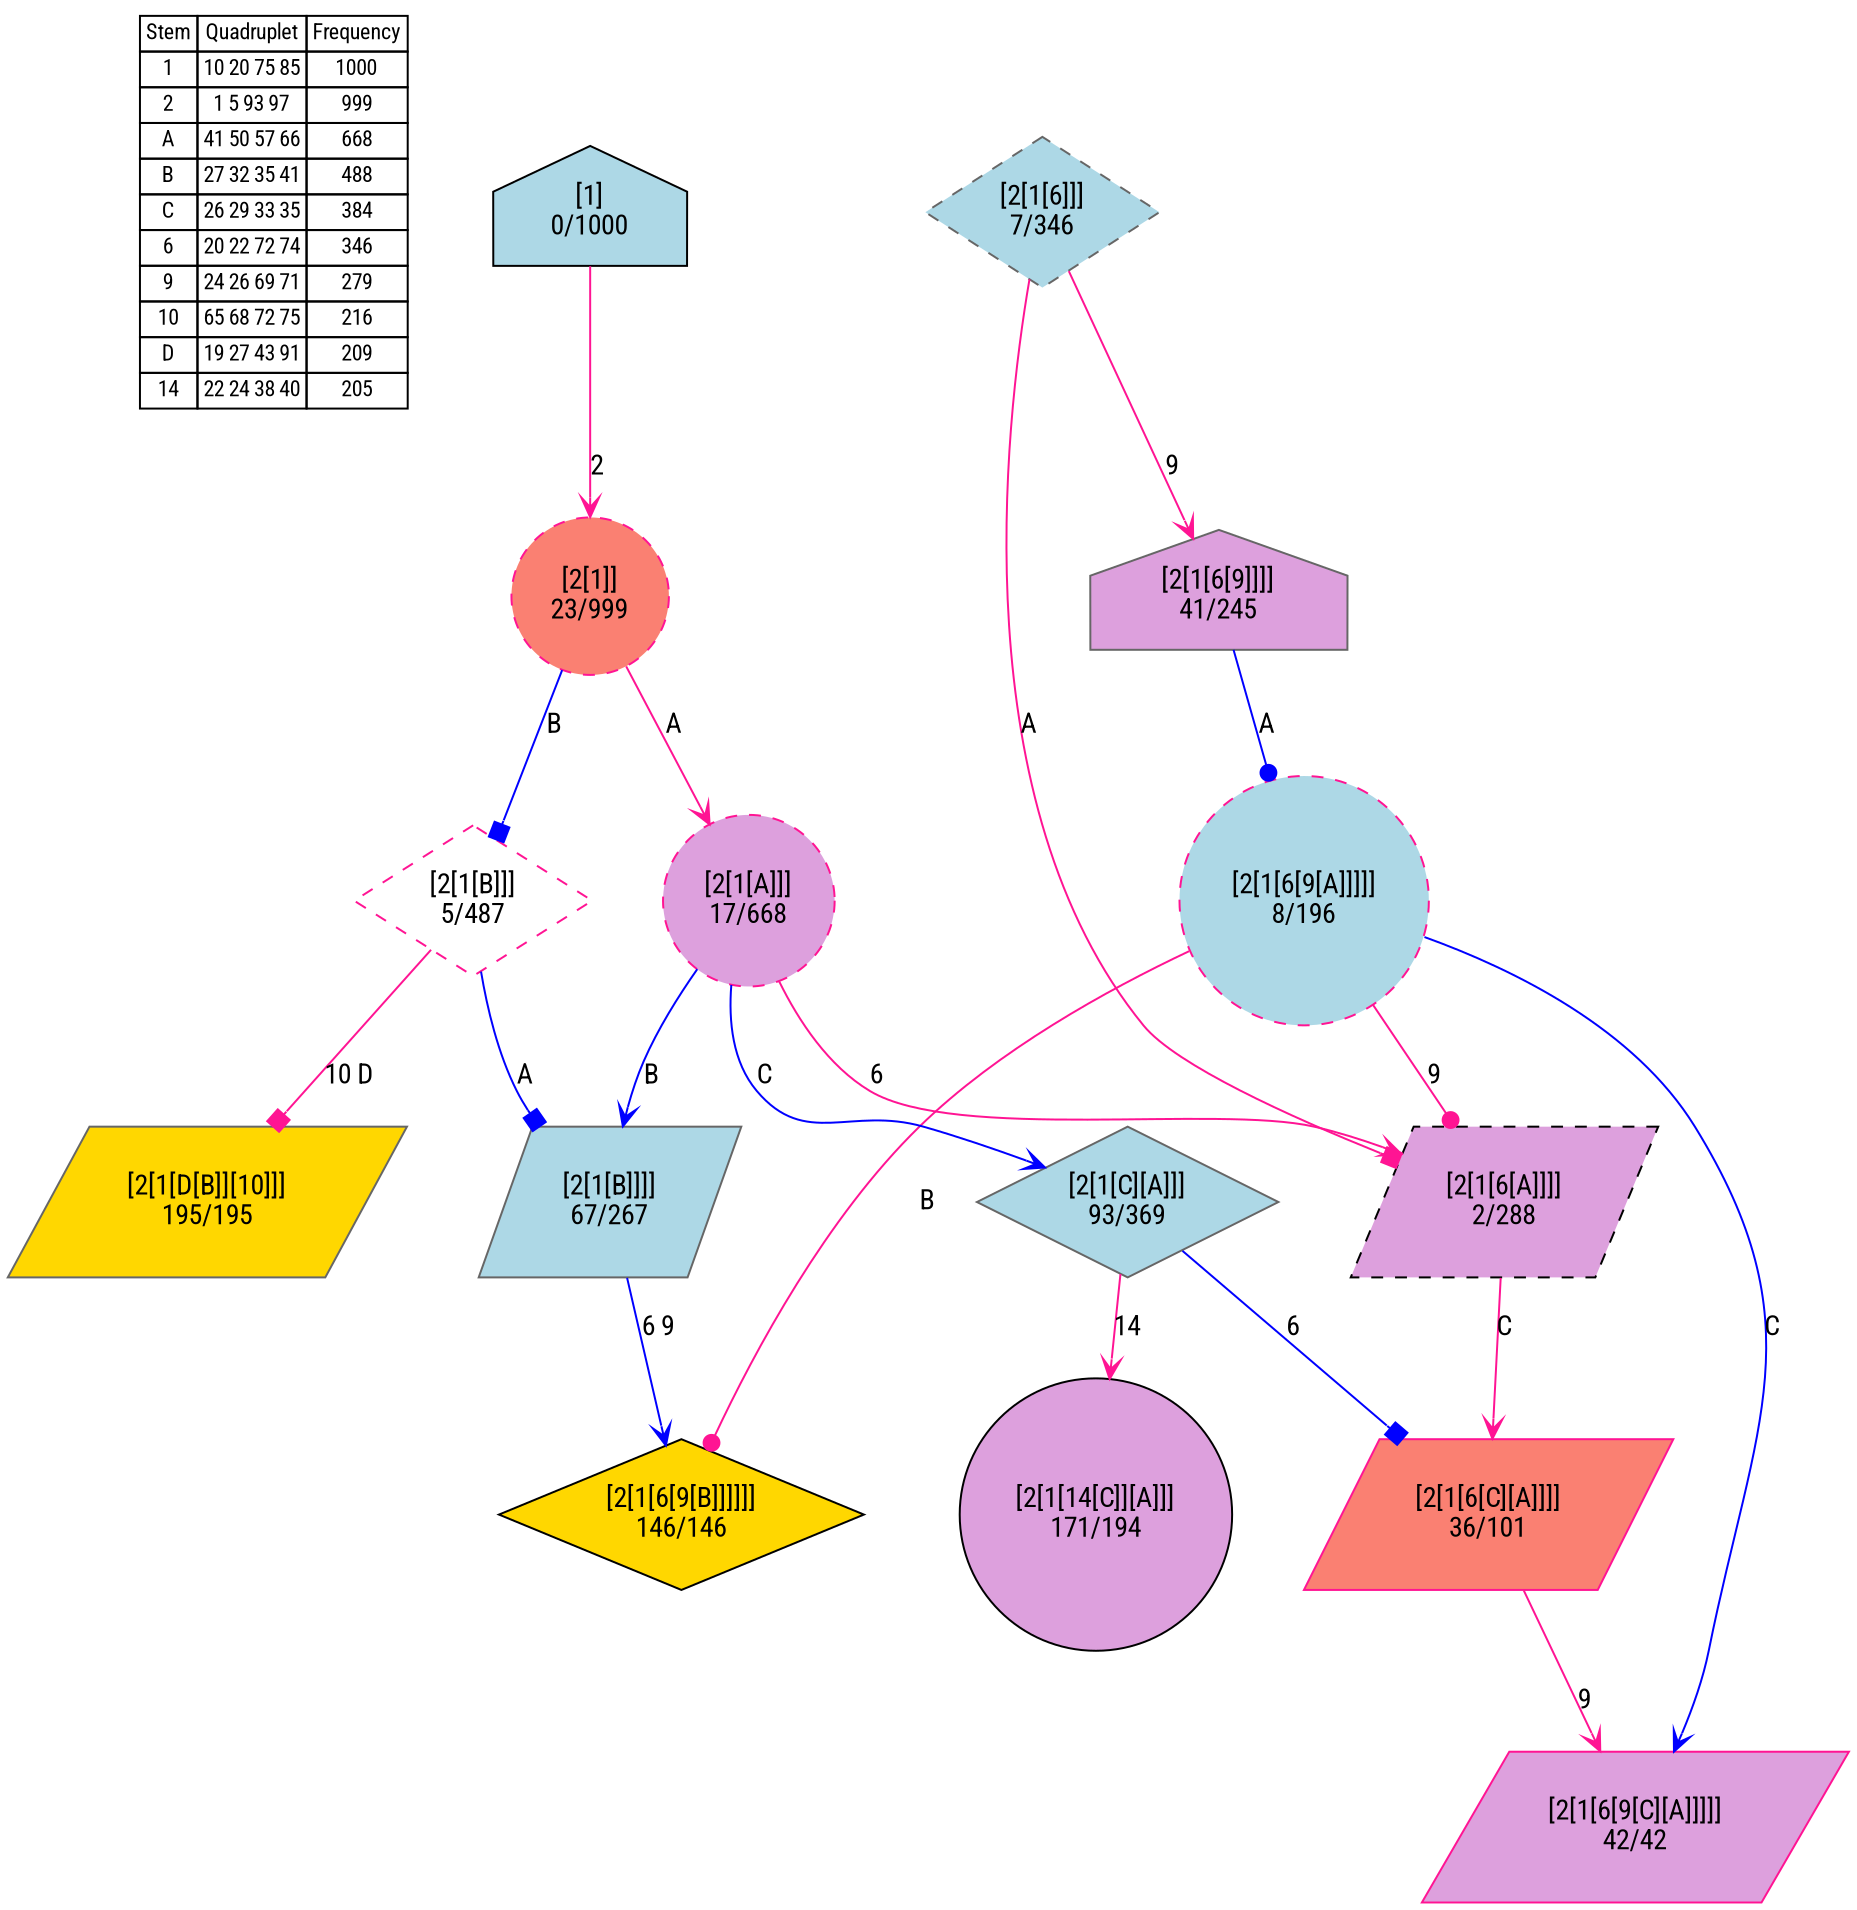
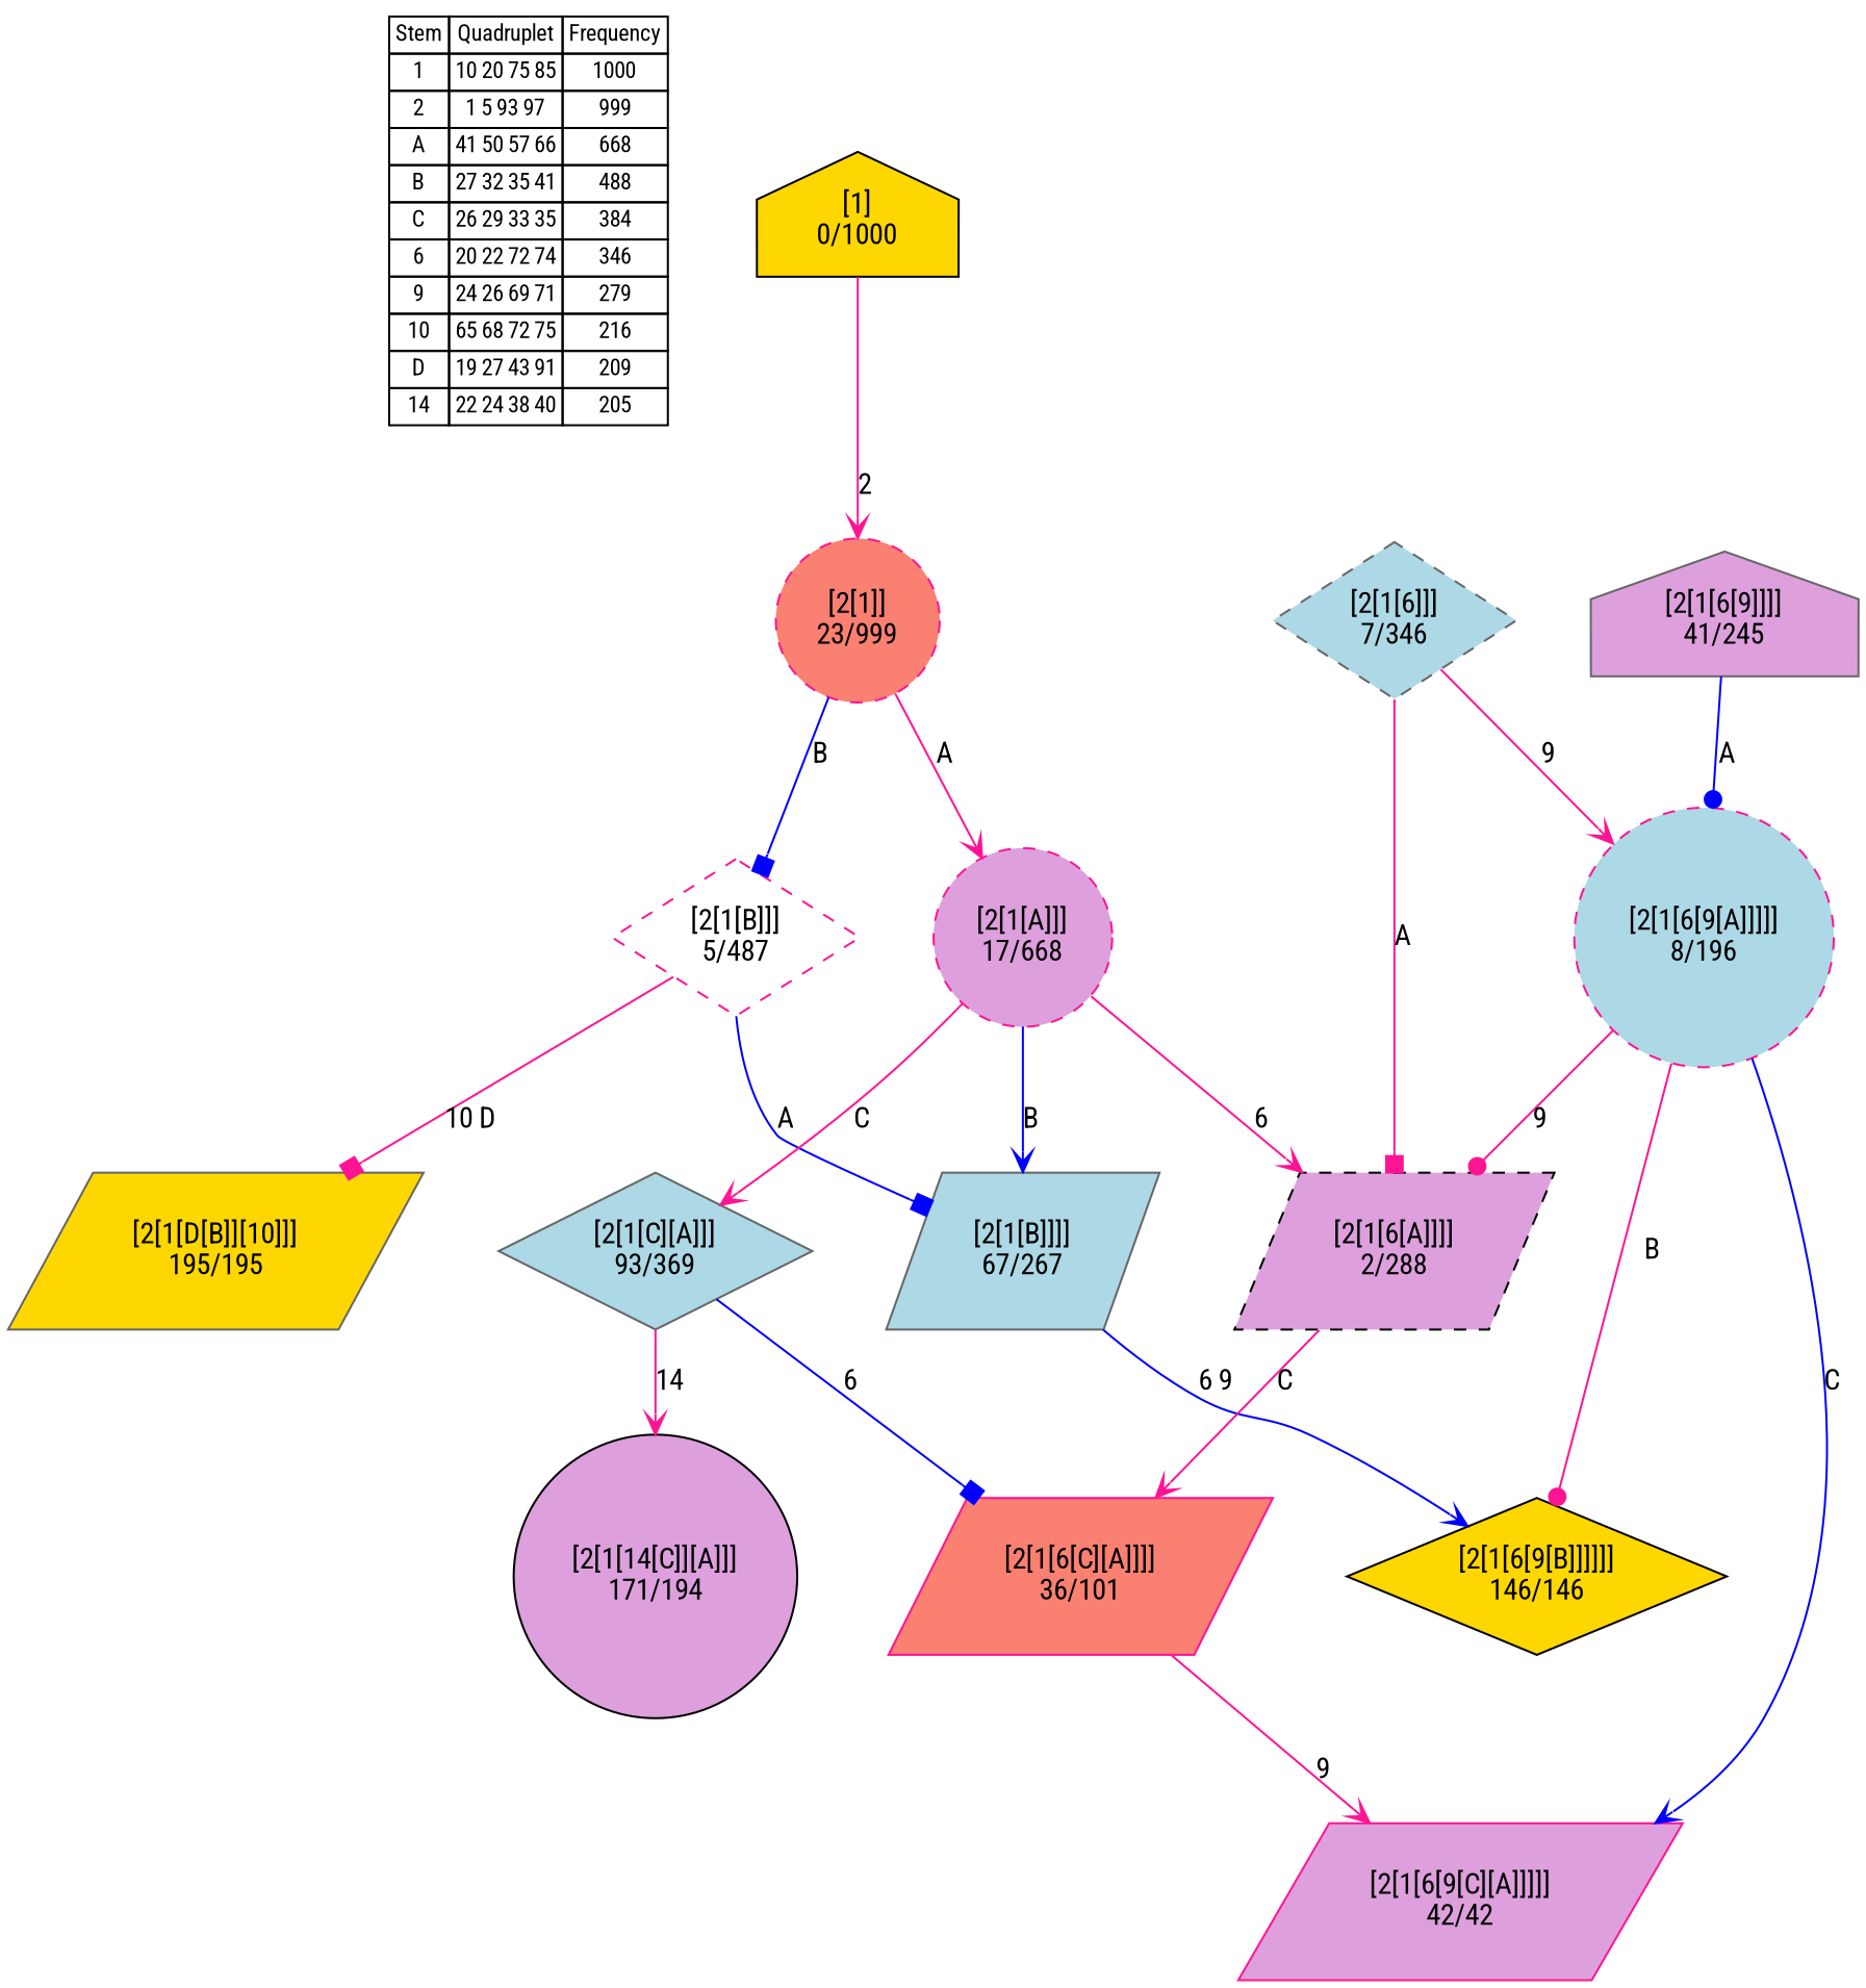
  digraph {
    fontname="Roboto Condensed"
    nodesep=0.5
    node [fontname="Roboto Condensed" shape=parallelogram color=deeppink fillcolor=plum style=filled]
    edge [arrowhead=vee color=deeppink fontname="Roboto Condensed"]
    n1 [fontsize=11 label=< <table border="0" cellborder="1" cellspacing="0"><tr><td>Stem</td><td>Quadruplet</td><td>Frequency</td></tr> <tr><td>1</td><td>10 20 75 85</td><td>1000</td></tr> <tr><td>2</td><td>1 5 93 97</td><td>999</td></tr> <tr><td>A</td><td>41 50 57 66</td><td>668</td></tr> <tr><td>B</td><td>27 32 35 41</td><td>488</td></tr> <tr><td>C</td><td>26 29 33 35</td><td>384</td></tr> <tr><td>6</td><td>20 22 72 74</td><td>346</td></tr> <tr><td>9</td><td>24 26 69 71</td><td>279</td></tr> <tr><td>10</td><td>65 68 72 75</td><td>216</td></tr> <tr><td>D</td><td>19 27 43 91</td><td>209</td></tr> <tr><td>14</td><td>22 24 38 40</td><td>205</td></tr> </table>> shape=plaintext color="" fillcolor="" style=""]
    n2 [color=gray40 fillcolor=gold label="[2[1[D[B]][10]]]\n195/195"]
    n3 [color=black label="[2[1[14[C]][A]]]\n171/194" shape=circle]
    n4 [color=black fillcolor=gold label="[2[1[6[9[B]]]]]]\n146/146" shape=diamond]
    n5 [color=gray40 fillcolor=lightblue label="[2[1[C][A]]]\n93/369" shape=diamond]
    n6 [fillcolor=salmon label="[2[1[6[C][A]]]]\n36/101"]
    n7 [label="[2[1[6[9[C][A]]]]]\n42/42"]
    n8 [color=gray40 fillcolor=lightblue label="[2[1[B]]]]\n67/267"]
    n9 [color=gray40 label="[2[1[6[9]]]]\n41/245" shape=house]
    n10 [fillcolor=lightblue label="[2[1[6[9[A]]]]]\n8/196" shape=circle style="dashed,filled"]
    n11 [color=black label="[2[1[6[A]]]]\n2/288" style="dashed,filled"]
    n12 [fillcolor=salmon label="[2[1]]\n23/999" shape=circle style="dashed,filled"]
    n13 [fillcolor=white label="[2[1[B]]]\n5/487" shape=diamond style="dashed,filled"]
    n14 [label="[2[1[A]]]\n17/668" shape=circle style="dashed,filled"]
    n15 [color=gray40 fillcolor=lightblue label="[2[1[6]]]\n7/346" shape=diamond style="dashed,filled"]
-   n16 [color=black fillcolor=lightblue label="[1]\n0/1000" shape=house]
+   n16 [color=black fillcolor=gold label="[1]\n0/1000" shape=house]
    n5 -> n3 [label="14 "]
    n5 -> n6 [arrowhead=box color=blue label="6 "]
    n6 -> n7 [label="9 "]
    n8 -> n4 [color=blue label="6 9 "]
    n9 -> n10 [arrowhead=dot color=blue label="A "]
    n10 -> n4 [arrowhead=dot label="B "]
    n10 -> n7 [color=blue label="C "]
    n10 -> n11 [arrowhead=dot label="9 "]
    n11 -> n6 [label="C "]
    n12 -> n13 [arrowhead=box color=blue label="B "]
    n12 -> n14 [label="A "]
    n13 -> n2 [arrowhead=box label="10 D "]
    n13 -> n8 [arrowhead=box color=blue label="A "]
-   n14 -> n5 [color=blue label="C "]
+   n14 -> n5 [label="C "]
    n14 -> n8 [color=blue label="B "]
    n14 -> n11 [label="6 "]
-   n15 -> n9 [label="9 "]
+   n15 -> n10 [label="9 "]
    n15 -> n11 [arrowhead=box label="A "]
    n16 -> n12 [label="2 "]
  }
